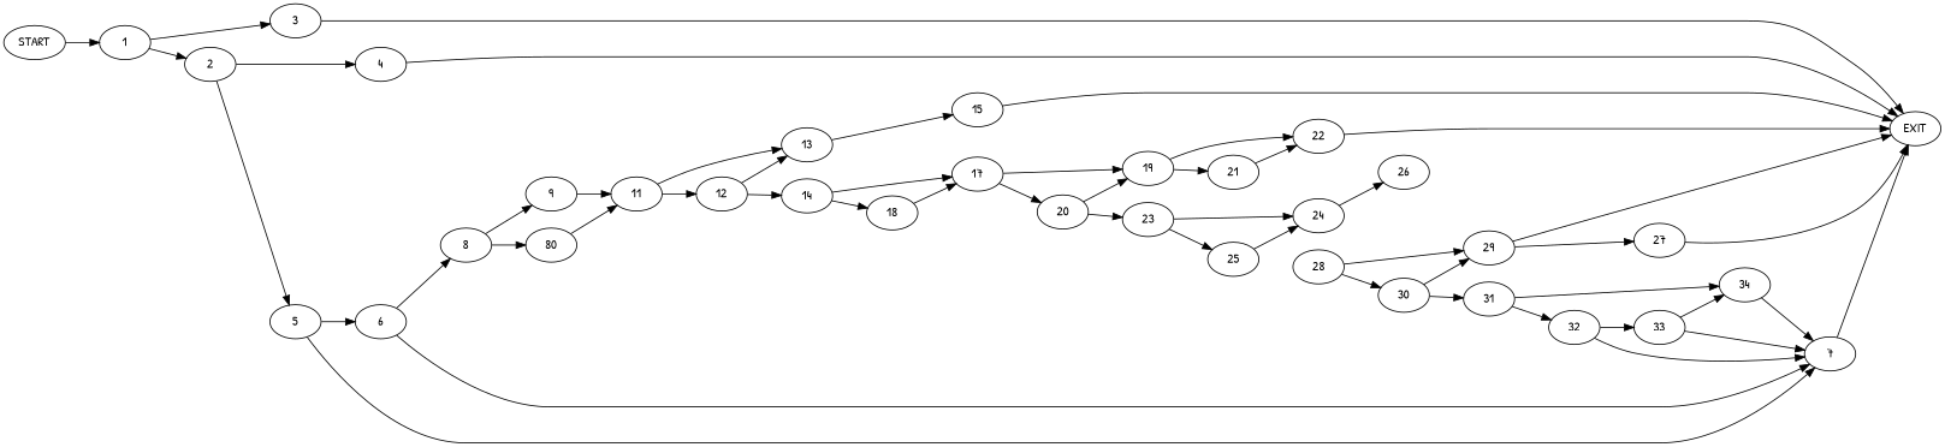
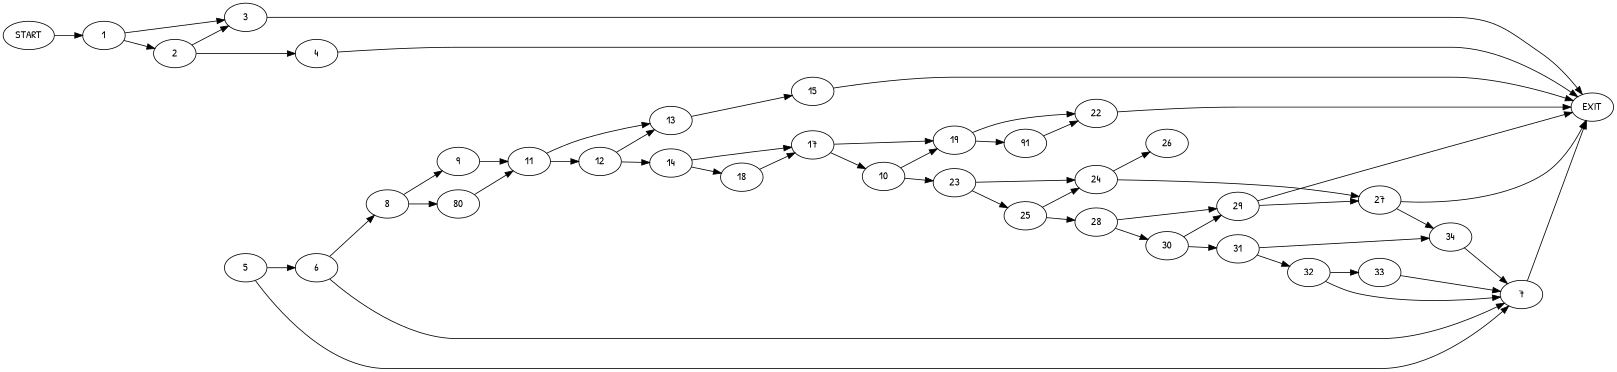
  digraph {
    fontname="Patrick Hand"
    rankdir=LR
    node [fontname="Patrick Hand"]
    edge [fontname="Patrick Hand"]
    n1 [label=START]
    1
    2
    3
    n5 [label=EXIT]
    4
    5
    6
    7
    8
    9
    n12 [label=80]
    11
    12
    13
    14
    15
    17
    18
    19
-   20
-   21
+   20 [label=10]
+   21 [label=91]
    22
    23
    24
    25
    26
    27
    28
    29
    30
    31
    32
    34
    33
    n1 -> 1
    1 -> 2
    1 -> 3
    2 -> 4
-   2 -> 5
+   2 -> 3
    3 -> n5
    4 -> n5
    5 -> 6
    5 -> 7
    6 -> 7
    6 -> 8
    7 -> n5
    8 -> 9
    8 -> n12
    9 -> 11
    n12 -> 11
    11 -> 12
    11 -> 13
    12 -> 13
    12 -> 14
    13 -> 15
    14 -> 17
    14 -> 18
    15 -> n5
    17 -> 19
    17 -> 20
    18 -> 17
    19 -> 21
    19 -> 22
    20 -> 19
    20 -> 23
    21 -> 22
    22 -> n5
    23 -> 24
    23 -> 25
    24 -> 26
+   24 -> 27
    25 -> 24
+   25 -> 28
    27 -> n5
    28 -> 29
    28 -> 30
    29 -> n5
    29 -> 27
    30 -> 29
    30 -> 31
    31 -> 32
    31 -> 34
    32 -> 7
    32 -> 33
    34 -> 7
    33 -> 7
-   33 -> 34
+   27 -> 34
  }
